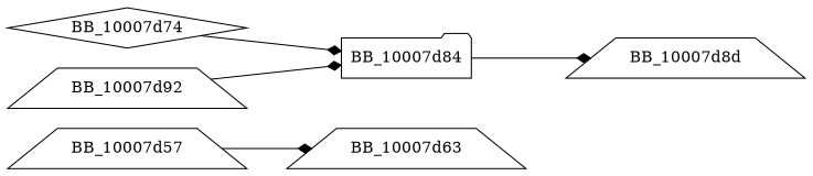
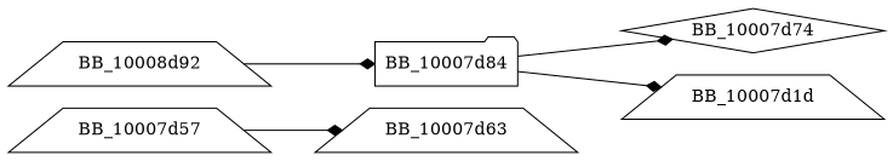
  digraph {
    rankdir=LR
    node [shape=trapezium]
    edge [arrowhead=diamond]
    BB_10007d57
    BB_10007d63
    BB_10007d74 [shape=diamond]
    BB_10007d84 [shape=folder]
-   BB_10007d8d
-   BB_10007d92
+   BB_10007d8d [label=BB_10007d1d]
+   BB_10007d92 [label=BB_10008d92]
    BB_10007d57 -> BB_10007d63
-   BB_10007d74 -> BB_10007d84
+   BB_10007d84 -> BB_10007d74
    BB_10007d84 -> BB_10007d8d
    BB_10007d92 -> BB_10007d84
  }
